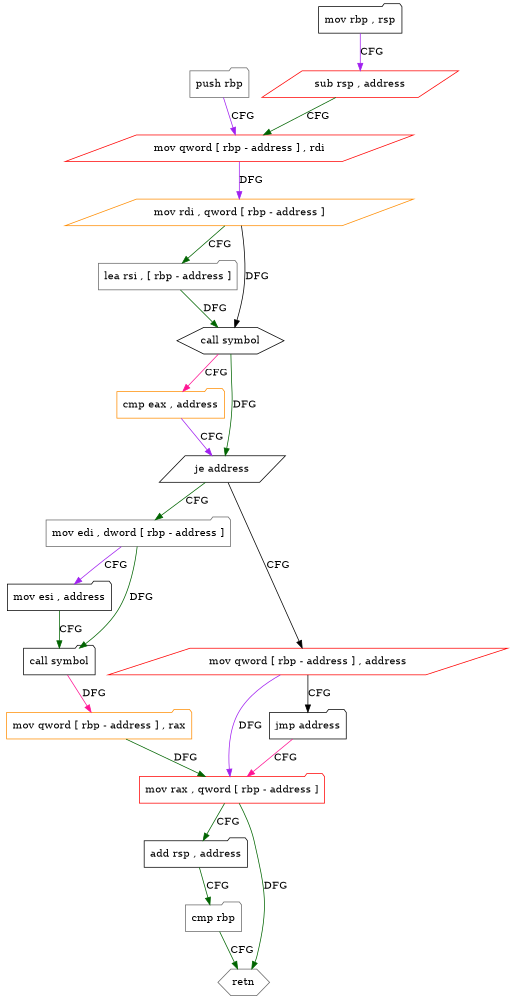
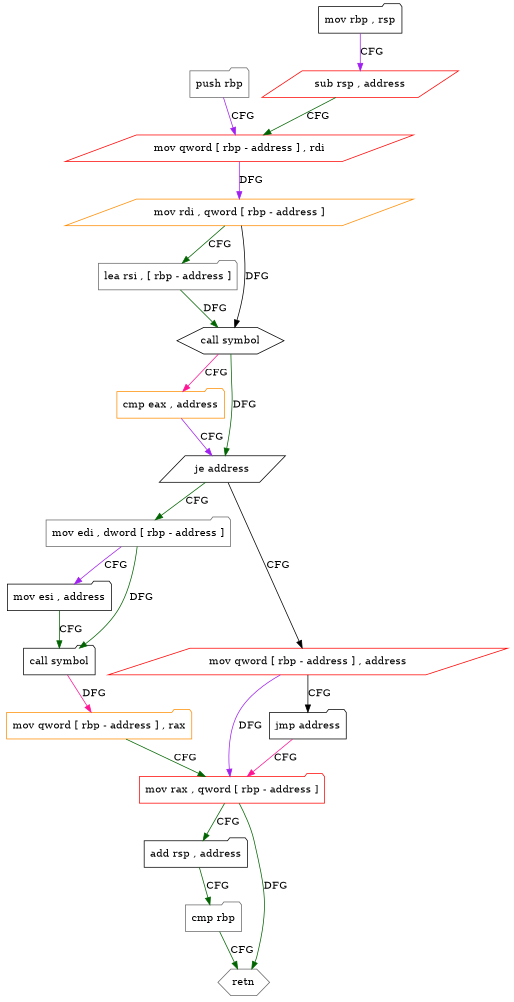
  digraph {
    node [color=black shape=folder]
    edge [color=darkgreen]
    n1 [color=gray40 label="push rbp"]
    n2 [color=red label="mov qword [ rbp - address ] , rdi" shape=parallelogram]
    n3 [label="mov rbp , rsp"]
    n4 [color=red label="sub rsp , address" shape=parallelogram]
    n5 [color=darkorange label="mov rdi , qword [ rbp - address ]" shape=parallelogram]
    n6 [color=gray40 label="lea rsi , [ rbp - address ]"]
    n7 [label="call symbol" shape=hexagon]
    n8 [color=darkorange label="cmp eax , address"]
    n9 [label="je address" shape=parallelogram]
    n10 [color=gray40 label="mov edi , dword [ rbp - address ]"]
    n11 [color=red label="mov qword [ rbp - address ] , address" shape=parallelogram]
    n12 [label="mov esi , address"]
    n13 [label="call symbol"]
    n14 [color=red label="mov rax , qword [ rbp - address ]"]
    n15 [label="jmp address"]
    n16 [color=darkorange label="mov qword [ rbp - address ] , rax"]
    n17 [label="add rsp , address"]
    n18 [color=gray40 label=retn shape=hexagon]
    n19 [color=gray40 label="cmp rbp"]
    n1 -> n2 [color=purple label=CFG]
    n2 -> n5 [color=purple label=DFG]
    n3 -> n4 [color=purple label=CFG]
    n4 -> n2 [label=CFG]
    n5 -> n6 [label=CFG]
    n5 -> n7 [color=black label=DFG]
    n6 -> n7 [label=DFG]
    n7 -> n8 [color=deeppink label=CFG]
    n7 -> n9 [label=DFG]
    n8 -> n9 [color=purple label=CFG]
    n9 -> n10 [label=CFG]
    n9 -> n11 [color=black label=CFG]
    n10 -> n12 [color=purple label=CFG]
    n10 -> n13 [label=DFG]
    n11 -> n14 [color=purple label=DFG]
    n11 -> n15 [color=black label=CFG]
    n12 -> n13 [label=CFG]
    n13 -> n16 [color=deeppink label=DFG]
    n14 -> n17 [label=CFG]
    n14 -> n18 [label=DFG]
    n15 -> n14 [color=deeppink label=CFG]
-   n16 -> n14 [label=DFG]
+   n16 -> n14 [label=CFG]
    n17 -> n19 [label=CFG]
    n19 -> n18 [label=CFG]
  }
